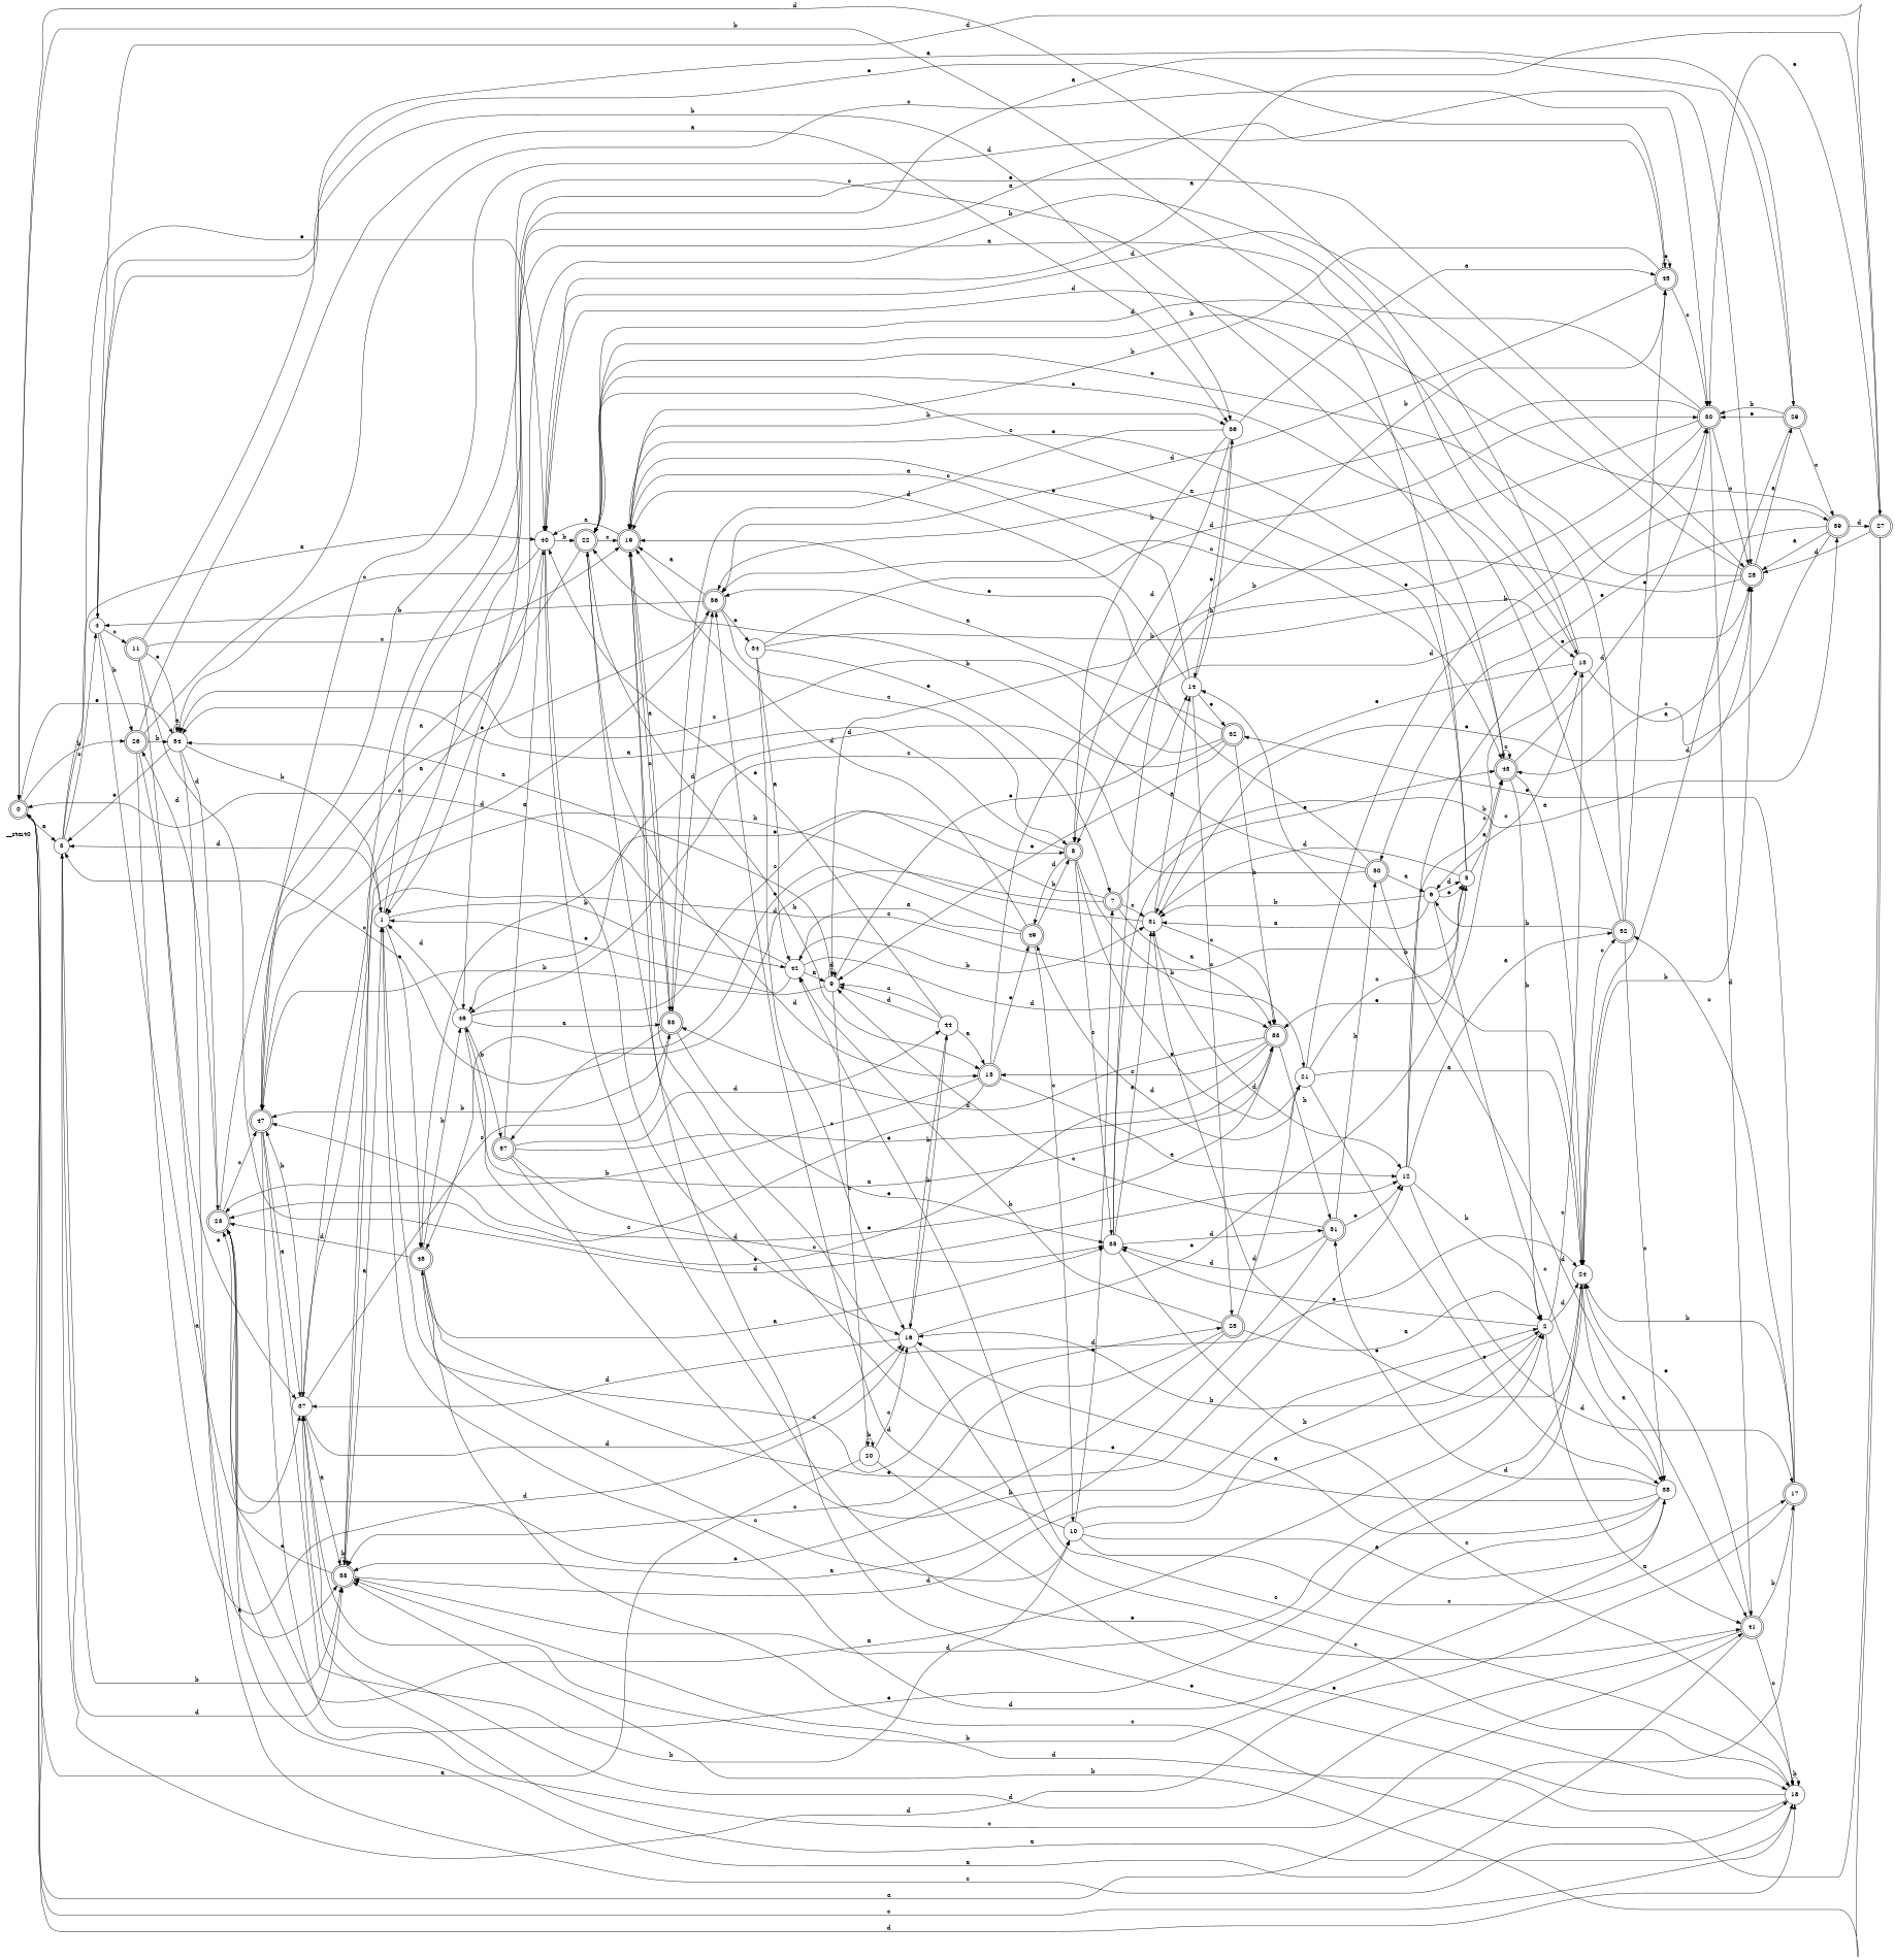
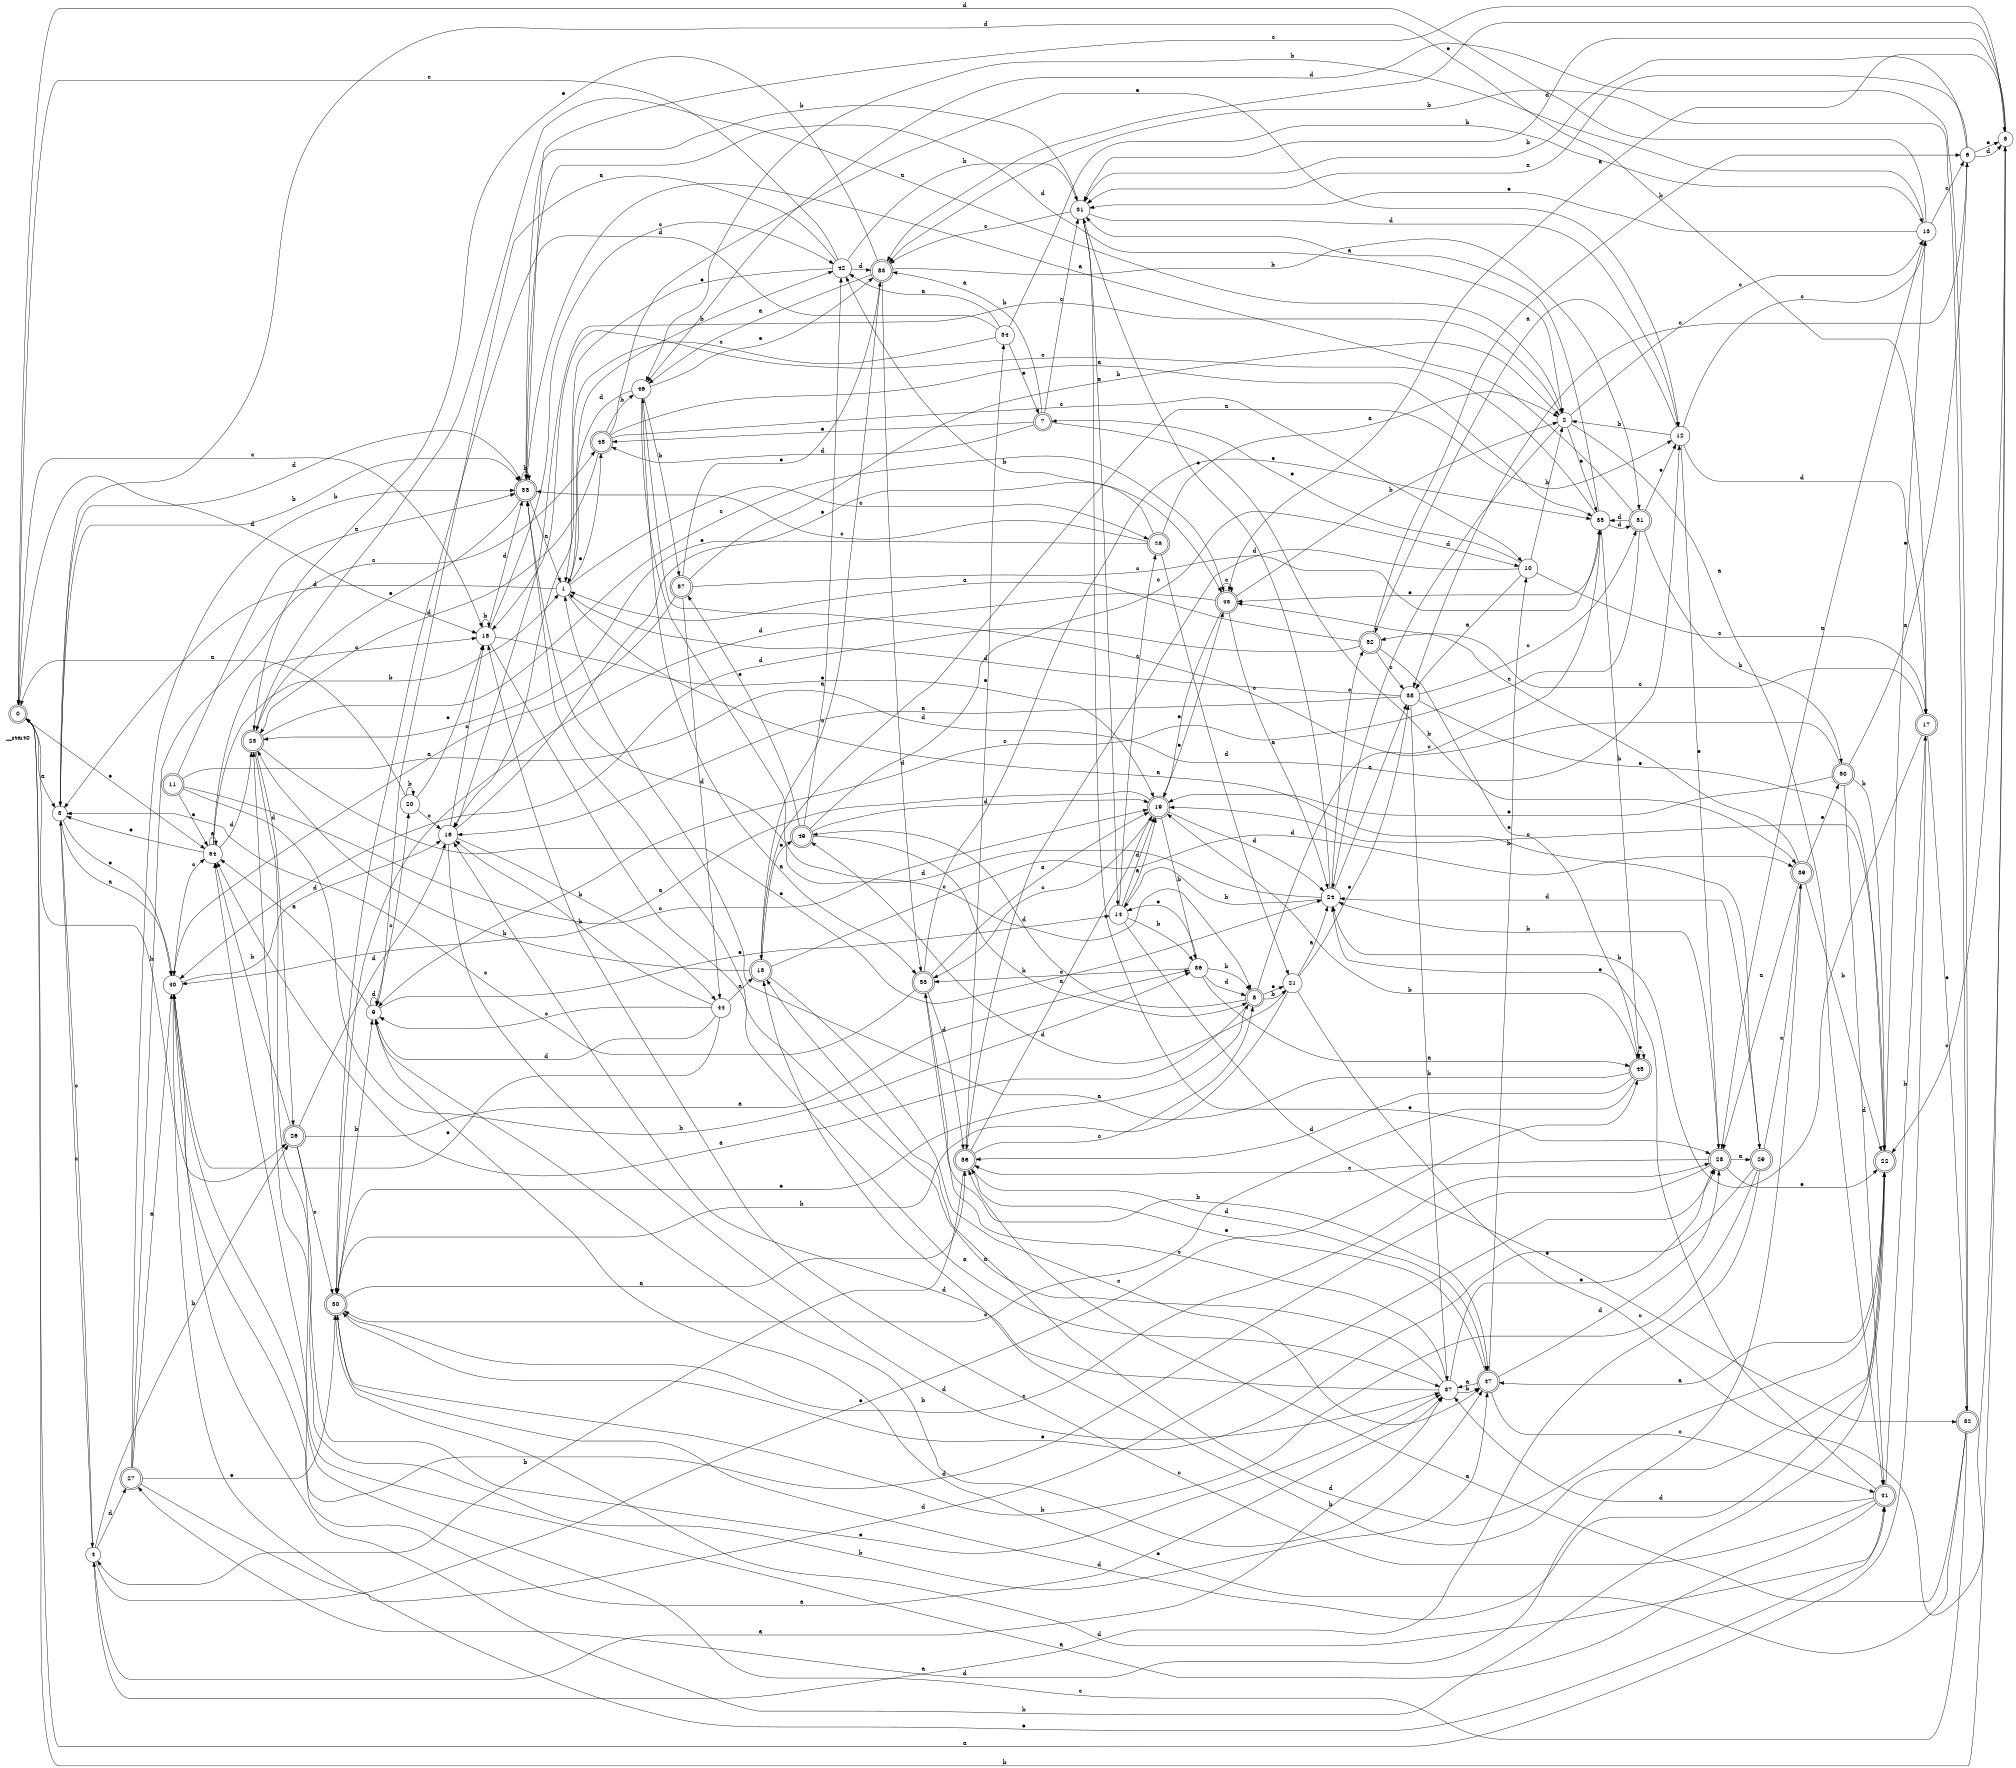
  digraph {
    rankdir=LR
    node [shape=doublecircle color=black fillcolor=white style="rounded,filled"]
    __start0 [shape=none color="" fillcolor="" style=""]
    n2 [label=0]
    n3 [label=3 shape=circle style=filled]
    n4 [label=18 shape=circle style=filled]
    n5 [label=26]
    n6 [label=54 shape=circle style=filled]
    n7 [label=4 shape=circle style=filled]
    n8 [label=40 shape=circle style=filled]
    n9 [label=55]
    n10 [label=42 shape=circle style=filled]
    n11 [label=37 shape=circle style=filled]
    n12 [label=19]
    n13 [label=16 shape=circle style=filled]
    n14 [label=36 shape=circle style=filled]
    n15 [label=30]
    n16 [label=1 shape=circle style=filled]
    n17 [label=23 style=filled]
    n18 [label=25]
    n19 [label=29]
    n20 [label=48]
    n21 [label=2 shape=circle style=filled]
    n22 [label=21 shape=circle style=filled]
    n23 [label=24 shape=circle style=filled]
    n24 [label=39]
    n25 [label=31 shape=circle style=filled]
    n26 [label=83]
    n27 [label=9 shape=circle style=filled]
    n28 [label=35 shape=circle style=filled]
    n29 [label=10 shape=circle style=filled]
    n30 [label=12 shape=circle style=filled]
    n31 [label=46 shape=circle style=filled]
    n32 [label=13 shape=circle style=filled]
    n33 [label=41]
    n34 [label=6 shape=circle style=filled]
    n35 [label=28]
    n36 [label=43]
    n37 [label=44 shape=circle]
    n38 [label=38 shape=circle style=filled]
    n39 [label=14 shape=circle style=filled]
    n40 [label=52]
    n41 [label=45]
    n42 [label=51]
    n43 [label=17]
    n44 [label=27]
    n45 [label=22]
    n46 [label=5 shape=circle style=filled]
    n47 [label=47]
    n48 [label=53]
    n49 [label=56]
    n50 [label=15]
    n51 [label=7]
    n52 [label=50]
    n53 [label=8]
    n54 [label=49]
    n55 [label=57]
    n56 [label=20 shape=circle style=filled]
    n57 [label=32]
    n58 [label=34 shape=circle style=filled]
    n59 [label=11]
    n2 -> n3 [label=a]
    n2 -> n4 [label=c]
    n2 -> n4 [label=d]
    n2 -> n5 [label=b]
    n2 -> n6 [label=e]
    n3 -> n7 [label=c]
    n3 -> n8 [label=a]
    n3 -> n8 [label=e]
    n3 -> n9 [label=b]
    n3 -> n9 [label=d]
    n4 -> n4 [label=b]
    n4 -> n9 [label=d]
    n4 -> n10 [label=c]
    n4 -> n11 [label=a]
    n4 -> n12 [label=e]
    n5 -> n6 [label=b]
    n5 -> n11 [label=e]
    n5 -> n13 [label=d]
    n5 -> n14 [label=a]
    n5 -> n15 [label=c]
    n6 -> n3 [label=e]
    n6 -> n4 [label=c]
    n6 -> n6 [label=a]
    n6 -> n16 [label=b]
    n6 -> n17 [label=d]
-   n7 -> n59 [label=c]
+   n7 -> n3 [label=c]
    n7 -> n5 [label=b]
    n7 -> n11 [label=a]
    n7 -> n41 [label=e]
    n7 -> n44 [label=d]
    n8 -> n6 [label=c]
    n8 -> n11 [label=a]
    n8 -> n13 [label=d]
    n8 -> n33 [label=e]
    n8 -> n45 [label=b]
    n9 -> n9 [label=b]
    n9 -> n16 [label=a]
    n9 -> n17 [label=e]
    n9 -> n21 [label=d]
    n9 -> n46 [label=c]
    n10 -> n2 [label=c]
    n10 -> n16 [label=e]
    n10 -> n25 [label=b]
    n10 -> n26 [label=d]
    n10 -> n27 [label=a]
    n11 -> n9 [label=a]
    n11 -> n13 [label=d]
    n11 -> n35 [label=e]
    n11 -> n47 [label=b]
    n11 -> n48 [label=c]
    n12 -> n8 [label=a]
    n12 -> n14 [label=b]
    n12 -> n23 [label=d]
    n12 -> n36 [label=e]
    n12 -> n48 [label=c]
    n13 -> n4 [label=c]
    n13 -> n11 [label=d]
    n13 -> n36 [label=e]
    n13 -> n37 [label=b]
    n14 -> n39 [label=e]
    n14 -> n41 [label=a]
    n14 -> n48 [label=c]
    n14 -> n53 [label=b]
    n14 -> n53 [label=d]
    n15 -> n27 [label=b]
    n15 -> n33 [label=d]
    n15 -> n35 [label=c]
    n15 -> n45 [label=d]
    n15 -> n49 [label=a]
    n15 -> n53 [label=e]
    n16 -> n3 [label=d]
    n16 -> n10 [label=b]
    n16 -> n18 [label=c]
    n16 -> n19 [label=a]
    n16 -> n20 [label=e]
    n17 -> n5 [label=d]
    n17 -> n21 [label=a]
    n17 -> n23 [label=e]
    n17 -> n36 [label=c]
-   n17 -> n47 [label=c]
+   n17 -> n47 [label=b]
    n18 -> n9 [label=c]
    n18 -> n10 [label=b]
    n18 -> n17 [label=e]
    n18 -> n21 [label=a]
    n18 -> n22 [label=d]
    n19 -> n7 [label=a]
    n19 -> n15 [label=b]
    n19 -> n15 [label=e]
    n19 -> n23 [label=d]
    n19 -> n24 [label=c]
    n20 -> n17 [label=d]
    n20 -> n28 [label=a]
    n20 -> n29 [label=c]
    n20 -> n30 [label=e]
    n20 -> n31 [label=b]
    n21 -> n13 [label=b]
    n21 -> n23 [label=d]
    n21 -> n28 [label=e]
    n21 -> n32 [label=c]
    n21 -> n33 [label=a]
    n22 -> n15 [label=b]
    n22 -> n23 [label=a]
    n22 -> n38 [label=e]
    n22 -> n46 [label=c]
    n22 -> n54 [label=d]
    n23 -> n9 [label=d]
    n23 -> n25 [label=e]
    n23 -> n38 [label=a]
    n23 -> n39 [label=b]
    n23 -> n40 [label=c]
    n24 -> n35 [label=a]
    n24 -> n36 [label=c]
    n24 -> n44 [label=d]
    n24 -> n45 [label=b]
    n24 -> n52 [label=e]
    n25 -> n9 [label=b]
    n25 -> n26 [label=c]
    n25 -> n30 [label=d]
    n25 -> n35 [label=e]
    n25 -> n39 [label=a]
    n26 -> n17 [label=e]
    n26 -> n31 [label=a]
    n26 -> n42 [label=b]
    n26 -> n48 [label=d]
    n26 -> n50 [label=c]
    n27 -> n6 [label=a]
    n27 -> n27 [label=d]
    n27 -> n39 [label=e]
    n27 -> n47 [label=b]
    n27 -> n56 [label=c]
    n28 -> n4 [label=c]
    n28 -> n25 [label=a]
    n28 -> n36 [label=e]
    n28 -> n41 [label=b]
    n28 -> n42 [label=d]
    n29 -> n21 [label=b]
    n29 -> n38 [label=a]
    n29 -> n43 [label=c]
    n29 -> n49 [label=d]
    n29 -> n51 [label=e]
    n30 -> n21 [label=b]
    n30 -> n32 [label=c]
    n30 -> n35 [label=e]
    n30 -> n40 [label=a]
    n30 -> n43 [label=d]
    n31 -> n16 [label=d]
    n31 -> n26 [label=e]
    n31 -> n48 [label=a]
    n31 -> n53 [label=c]
    n31 -> n55 [label=b]
    n32 -> n2 [label=d]
    n32 -> n25 [label=e]
    n32 -> n31 [label=b]
    n32 -> n34 [label=c]
    n32 -> n35 [label=a]
    n33 -> n4 [label=c]
    n33 -> n11 [label=d]
    n33 -> n17 [label=a]
    n33 -> n23 [label=e]
    n33 -> n43 [label=b]
    n34 -> n25 [label=a]
    n34 -> n25 [label=b]
    n34 -> n38 [label=c]
    n34 -> n46 [label=d]
    n34 -> n46 [label=e]
    n35 -> n8 [label=d]
    n35 -> n19 [label=a]
    n35 -> n23 [label=b]
    n35 -> n45 [label=e]
    n35 -> n49 [label=c]
    n36 -> n12 [label=e]
    n36 -> n15 [label=d]
    n36 -> n21 [label=b]
    n36 -> n23 [label=a]
    n36 -> n36 [label=c]
    n37 -> n8 [label=e]
    n37 -> n13 [label=b]
    n37 -> n27 [label=c]
    n37 -> n27 [label=d]
    n37 -> n50 [label=a]
    n38 -> n11 [label=b]
    n38 -> n13 [label=a]
    n38 -> n16 [label=d]
-   n38 -> n42 [label=d]
+   n38 -> n42 [label=c]
    n38 -> n45 [label=e]
    n39 -> n12 [label=a]
    n39 -> n12 [label=d]
    n39 -> n14 [label=b]
    n39 -> n18 [label=c]
    n39 -> n57 [label=e]
    n40 -> n8 [label=d]
    n40 -> n16 [label=a]
    n40 -> n34 [label=b]
    n40 -> n38 [label=c]
    n40 -> n41 [label=e]
    n41 -> n12 [label=b]
    n41 -> n15 [label=c]
    n41 -> n16 [label=a]
    n41 -> n41 [label=e]
    n41 -> n49 [label=d]
    n42 -> n9 [label=a]
    n42 -> n27 [label=c]
    n42 -> n28 [label=d]
    n42 -> n30 [label=e]
    n42 -> n52 [label=b]
    n43 -> n2 [label=a]
    n43 -> n3 [label=d]
    n43 -> n23 [label=b]
    n43 -> n40 [label=c]
    n43 -> n57 [label=e]
    n44 -> n8 [label=a]
    n44 -> n9 [label=b]
    n44 -> n15 [label=e]
    n44 -> n20 [label=c]
    n44 -> n35 [label=d]
    n45 -> n12 [label=c]
    n45 -> n32 [label=e]
    n45 -> n47 [label=a]
    n45 -> n50 [label=b]
    n45 -> n50 [label=d]
    n46 -> n2 [label=b]
    n46 -> n25 [label=d]
    n46 -> n26 [label=e]
    n46 -> n36 [label=a]
    n46 -> n45 [label=c]
    n47 -> n11 [label=a]
    n47 -> n29 [label=b]
    n47 -> n33 [label=c]
    n47 -> n35 [label=d]
    n47 -> n49 [label=e]
    n48 -> n3 [label=c]
    n48 -> n12 [label=a]
    n48 -> n28 [label=e]
    n48 -> n47 [label=b]
    n48 -> n49 [label=d]
    n49 -> n7 [label=b]
    n49 -> n12 [label=a]
    n49 -> n47 [label=d]
    n49 -> n53 [label=c]
    n49 -> n58 [label=e]
    n50 -> n17 [label=b]
    n50 -> n24 [label=d]
    n50 -> n30 [label=a]
    n50 -> n47 [label=c]
    n50 -> n54 [label=e]
    n51 -> n20 [label=d]
    n51 -> n20 [label=e]
    n51 -> n24 [label=b]
    n51 -> n25 [label=c]
    n51 -> n26 [label=a]
    n52 -> n12 [label=e]
    n52 -> n31 [label=c]
    n52 -> n33 [label=d]
    n52 -> n34 [label=a]
    n52 -> n45 [label=b]
    n53 -> n6 [label=a]
    n53 -> n22 [label=b]
    n53 -> n22 [label=e]
    n53 -> n28 [label=c]
    n53 -> n54 [label=d]
    n54 -> n10 [label=a]
    n54 -> n12 [label=d]
    n54 -> n29 [label=c]
    n54 -> n53 [label=b]
    n54 -> n55 [label=e]
    n55 -> n8 [label=a]
    n55 -> n21 [label=b]
    n55 -> n26 [label=e]
    n55 -> n28 [label=c]
    n55 -> n37 [label=d]
    n56 -> n2 [label=a]
    n56 -> n4 [label=e]
    n56 -> n13 [label=c]
    n56 -> n56 [label=b]
    n57 -> n6 [label=c]
    n57 -> n26 [label=b]
    n57 -> n27 [label=e]
    n57 -> n31 [label=d]
    n57 -> n49 [label=a]
    n58 -> n10 [label=a]
    n58 -> n13 [label=c]
    n58 -> n15 [label=d]
    n58 -> n32 [label=b]
    n58 -> n51 [label=e]
    n59 -> n6 [label=e]
    n59 -> n9 [label=a]
    n59 -> n12 [label=c]
    n59 -> n14 [label=b]
    n59 -> n30 [label=d]
  }
